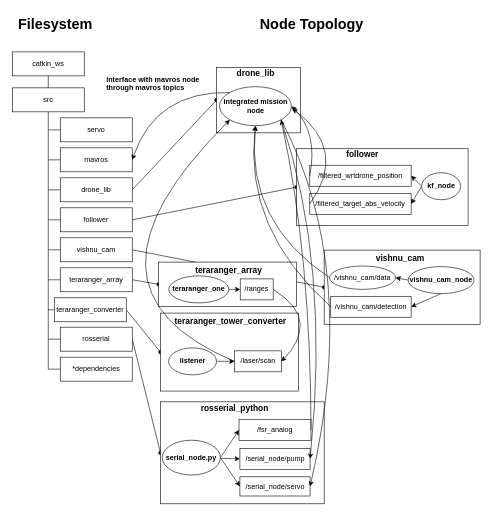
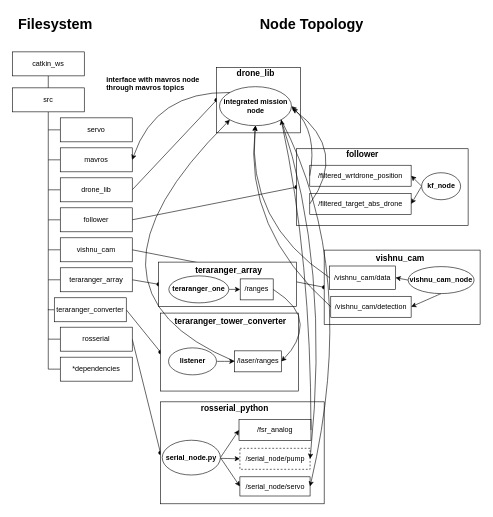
  <mxCell id="0" />
  <mxCell id="1" parent="0" />
  <mxCell id="2" style="rounded=0;orthogonalLoop=1;jettySize=auto;html=1;exitX=0.5;exitY=1;exitDx=0;exitDy=0;endArrow=none;endFill=0;entryX=0.5;entryY=0;entryDx=0;entryDy=0;fontSize=12;" edge="1" parent="1" source="3" target="5"><mxGeometry relative="1" as="geometry"><mxPoint x="80" y="146" as="targetPoint" /></mxGeometry></mxCell>
  <mxCell id="3" value="catkin_ws" style="rounded=0;whiteSpace=wrap;html=1;fontSize=12;" vertex="1" parent="1"><mxGeometry x="20" y="86" width="120" height="40" as="geometry" /></mxCell>
  <mxCell id="4" style="edgeStyle=none;rounded=0;orthogonalLoop=1;jettySize=auto;html=1;exitX=0.5;exitY=1;exitDx=0;exitDy=0;endArrow=none;endFill=0;fontSize=12;" edge="1" parent="1" source="5"><mxGeometry relative="1" as="geometry"><mxPoint x="100" y="216" as="targetPoint" /><Array as="points"><mxPoint x="80" y="216" /></Array></mxGeometry></mxCell>
  <mxCell id="5" value="src&lt;br style=&quot;font-size: 12px;&quot;&gt;" style="rounded=0;whiteSpace=wrap;html=1;fontSize=12;" vertex="1" parent="1"><mxGeometry x="20" y="146" width="120" height="40" as="geometry" /></mxCell>
  <mxCell id="6" value="servo&lt;br style=&quot;font-size: 12px;&quot;&gt;" style="rounded=0;whiteSpace=wrap;html=1;fontSize=12;" vertex="1" parent="1"><mxGeometry x="100" y="196" width="120" height="40" as="geometry" /></mxCell>
  <mxCell id="7" style="edgeStyle=none;rounded=0;orthogonalLoop=1;jettySize=auto;html=1;endArrow=none;endFill=0;entryX=0;entryY=0.5;entryDx=0;entryDy=0;fontSize=12;" edge="1" parent="1" target="8"><mxGeometry relative="1" as="geometry"><mxPoint x="100" y="276" as="targetPoint" /><mxPoint x="80" y="216" as="sourcePoint" /><Array as="points"><mxPoint x="80" y="266" /></Array></mxGeometry></mxCell>
  <mxCell id="8" value="mavros&lt;br style=&quot;font-size: 12px;&quot;&gt;" style="rounded=0;whiteSpace=wrap;html=1;fontSize=12;" vertex="1" parent="1"><mxGeometry x="100" y="246" width="120" height="40" as="geometry" /></mxCell>
  <mxCell id="9" style="edgeStyle=none;rounded=0;orthogonalLoop=1;jettySize=auto;html=1;endArrow=none;endFill=0;entryX=0;entryY=0.5;entryDx=0;entryDy=0;fontSize=12;" edge="1" parent="1" target="11"><mxGeometry relative="1" as="geometry"><mxPoint x="100" y="336" as="targetPoint" /><mxPoint x="80" y="266" as="sourcePoint" /><Array as="points"><mxPoint x="80" y="316" /></Array></mxGeometry></mxCell>
  <mxCell id="10" style="edgeStyle=none;rounded=0;orthogonalLoop=1;jettySize=auto;html=1;exitX=1;exitY=0.5;exitDx=0;exitDy=0;endArrow=oval;endFill=1;fontSize=12;entryX=0;entryY=0.5;entryDx=0;entryDy=0;" edge="1" parent="1" source="11" target="37"><mxGeometry relative="1" as="geometry"><mxPoint x="255" y="316.5" as="targetPoint" /></mxGeometry></mxCell>
  <mxCell id="11" value="drone_lib&lt;br style=&quot;font-size: 12px;&quot;&gt;" style="rounded=0;whiteSpace=wrap;html=1;fontSize=12;" vertex="1" parent="1"><mxGeometry x="100" y="296" width="120" height="40" as="geometry" /></mxCell>
  <mxCell id="12" style="edgeStyle=none;rounded=0;orthogonalLoop=1;jettySize=auto;html=1;endArrow=none;endFill=0;entryX=0;entryY=0.5;entryDx=0;entryDy=0;fontSize=12;" edge="1" parent="1" target="14"><mxGeometry relative="1" as="geometry"><mxPoint x="100" y="386" as="targetPoint" /><mxPoint x="80" y="316" as="sourcePoint" /><Array as="points"><mxPoint x="80" y="366" /></Array></mxGeometry></mxCell>
  <mxCell id="13" style="edgeStyle=none;rounded=0;orthogonalLoop=1;jettySize=auto;html=1;exitX=1;exitY=0.5;exitDx=0;exitDy=0;entryX=0;entryY=0.5;entryDx=0;entryDy=0;endArrow=oval;endFill=1;fontSize=12;" edge="1" parent="1" source="14" target="40"><mxGeometry relative="1" as="geometry" /></mxCell>
  <mxCell id="14" value="follower&lt;br style=&quot;font-size: 12px;&quot;&gt;" style="rounded=0;whiteSpace=wrap;html=1;fontSize=12;" vertex="1" parent="1"><mxGeometry x="100" y="346" width="120" height="40" as="geometry" /></mxCell>
  <mxCell id="15" style="edgeStyle=none;rounded=0;orthogonalLoop=1;jettySize=auto;html=1;endArrow=none;endFill=0;entryX=0;entryY=0.5;entryDx=0;entryDy=0;fontSize=12;" edge="1" parent="1" target="17"><mxGeometry relative="1" as="geometry"><mxPoint x="100" y="436" as="targetPoint" /><mxPoint x="80" y="366" as="sourcePoint" /><Array as="points"><mxPoint x="80" y="416" /></Array></mxGeometry></mxCell>
  <mxCell id="16" style="edgeStyle=none;rounded=0;orthogonalLoop=1;jettySize=auto;html=1;exitX=1;exitY=0.5;exitDx=0;exitDy=0;entryX=0;entryY=0.5;entryDx=0;entryDy=0;endArrow=oval;endFill=1;fontSize=12;" edge="1" parent="1" source="17" target="50"><mxGeometry relative="1" as="geometry" /></mxCell>
  <mxCell id="17" value="vishnu_cam&lt;br style=&quot;font-size: 12px;&quot;&gt;" style="rounded=0;whiteSpace=wrap;html=1;fontSize=12;" vertex="1" parent="1"><mxGeometry x="100" y="396" width="120" height="40" as="geometry" /></mxCell>
  <mxCell id="18" style="edgeStyle=none;rounded=0;orthogonalLoop=1;jettySize=auto;html=1;endArrow=none;endFill=0;entryX=0;entryY=0.5;entryDx=0;entryDy=0;fontSize=12;" edge="1" parent="1" target="20"><mxGeometry relative="1" as="geometry"><mxPoint x="100" y="486" as="targetPoint" /><mxPoint x="80" y="416" as="sourcePoint" /><Array as="points"><mxPoint x="80" y="466" /></Array></mxGeometry></mxCell>
  <mxCell id="19" style="edgeStyle=none;rounded=0;orthogonalLoop=1;jettySize=auto;html=1;exitX=1;exitY=0.5;exitDx=0;exitDy=0;entryX=0;entryY=0.5;entryDx=0;entryDy=0;endArrow=oval;endFill=1;fontSize=12;" edge="1" parent="1" source="20" target="44"><mxGeometry relative="1" as="geometry" /></mxCell>
  <mxCell id="20" value="teraranger_array&lt;br style=&quot;font-size: 12px;&quot;&gt;" style="rounded=0;whiteSpace=wrap;html=1;fontSize=12;" vertex="1" parent="1"><mxGeometry x="100" y="446" width="120" height="40" as="geometry" /></mxCell>
  <mxCell id="21" style="edgeStyle=none;rounded=0;orthogonalLoop=1;jettySize=auto;html=1;endArrow=none;endFill=0;entryX=0;entryY=0.5;entryDx=0;entryDy=0;fontSize=12;" edge="1" parent="1" target="23"><mxGeometry relative="1" as="geometry"><mxPoint x="100" y="536" as="targetPoint" /><mxPoint x="80" y="466" as="sourcePoint" /><Array as="points"><mxPoint x="80" y="516" /></Array></mxGeometry></mxCell>
  <mxCell id="22" style="edgeStyle=none;rounded=0;orthogonalLoop=1;jettySize=auto;html=1;exitX=1;exitY=0.5;exitDx=0;exitDy=0;entryX=0;entryY=0.5;entryDx=0;entryDy=0;endArrow=oval;endFill=1;fontSize=12;" edge="1" parent="1" source="23" target="47"><mxGeometry relative="1" as="geometry" /></mxCell>
  <mxCell id="23" value="teraranger_converter&lt;br style=&quot;font-size: 12px;&quot;&gt;" style="rounded=0;whiteSpace=wrap;html=1;fontSize=12;" vertex="1" parent="1"><mxGeometry x="90" y="496" width="120" height="40" as="geometry" /></mxCell>
  <mxCell id="24" style="edgeStyle=none;rounded=0;orthogonalLoop=1;jettySize=auto;html=1;endArrow=none;endFill=0;entryX=0;entryY=0.5;entryDx=0;entryDy=0;fontSize=12;" edge="1" parent="1" target="26"><mxGeometry relative="1" as="geometry"><mxPoint x="100" y="585" as="targetPoint" /><mxPoint x="80" y="515" as="sourcePoint" /><Array as="points"><mxPoint x="80" y="565" /></Array></mxGeometry></mxCell>
  <mxCell id="25" style="edgeStyle=none;rounded=0;orthogonalLoop=1;jettySize=auto;html=1;exitX=1;exitY=0.5;exitDx=0;exitDy=0;endArrow=oval;endFill=1;fontSize=12;entryX=0;entryY=0.5;entryDx=0;entryDy=0;" edge="1" parent="1" source="26" target="29"><mxGeometry relative="1" as="geometry"><mxPoint x="280" y="565.5" as="targetPoint" /></mxGeometry></mxCell>
  <mxCell id="26" value="rosserial&lt;br style=&quot;font-size: 12px;&quot;&gt;" style="rounded=0;whiteSpace=wrap;html=1;fontSize=12;" vertex="1" parent="1"><mxGeometry x="100" y="545" width="120" height="40" as="geometry" /></mxCell>
  <mxCell id="27" style="edgeStyle=none;rounded=0;orthogonalLoop=1;jettySize=auto;html=1;endArrow=none;endFill=0;entryX=0;entryY=0.5;entryDx=0;entryDy=0;fontSize=12;" edge="1" parent="1" target="28"><mxGeometry relative="1" as="geometry"><mxPoint x="100" y="635" as="targetPoint" /><mxPoint x="80" y="565" as="sourcePoint" /><Array as="points"><mxPoint x="80" y="615" /></Array></mxGeometry></mxCell>
  <mxCell id="28" value="*dependencies&lt;br style=&quot;font-size: 12px&quot;&gt;" style="rounded=0;whiteSpace=wrap;html=1;fontSize=12;" vertex="1" parent="1"><mxGeometry x="100" y="595" width="120" height="40" as="geometry" /></mxCell>
  <mxCell id="29" value="" style="rounded=0;whiteSpace=wrap;html=1;fontSize=12;" vertex="1" parent="1"><mxGeometry x="267" y="669.5" width="273" height="170" as="geometry" /></mxCell>
  <mxCell id="30" value="&lt;h1&gt;Filesystem&lt;/h1&gt;" style="text;html=1;strokeColor=none;fillColor=none;spacing=5;spacingTop=-20;whiteSpace=wrap;overflow=hidden;rounded=0;fontSize=12;" vertex="1" parent="1"><mxGeometry x="25" y="20.5" width="150" height="40" as="geometry" /></mxCell>
  <mxCell id="31" value="&lt;h1&gt;Node Topology&lt;/h1&gt;" style="text;html=1;strokeColor=none;fillColor=none;spacing=5;spacingTop=-20;whiteSpace=wrap;overflow=hidden;rounded=0;fontSize=12;" vertex="1" parent="1"><mxGeometry x="427.5" y="20.5" width="222" height="40" as="geometry" /></mxCell>
  <mxCell id="32" value="&lt;b&gt;&lt;font style=&quot;font-size: 14px&quot;&gt;rosserial_python&lt;/font&gt;&lt;/b&gt;" style="text;html=1;strokeColor=none;fillColor=none;align=center;verticalAlign=middle;whiteSpace=wrap;rounded=0;fontSize=12;" vertex="1" parent="1"><mxGeometry x="370.5" y="669.5" width="40" height="20" as="geometry" /></mxCell>
  <mxCell id="33" value="/fsr_analog" style="rounded=0;whiteSpace=wrap;html=1;fontSize=12;" vertex="1" parent="1"><mxGeometry x="398" y="699" width="120" height="35" as="geometry" /></mxCell>
  <mxCell id="34" style="edgeStyle=none;curved=1;orthogonalLoop=1;jettySize=auto;html=1;exitX=0;exitY=0.5;exitDx=0;exitDy=0;startArrow=classic;startFill=1;endArrow=none;endFill=0;strokeColor=#000000;fontSize=12;" edge="1" parent="1" source="35" target="67"><mxGeometry relative="1" as="geometry" /></mxCell>
- <mxCell id="35" value="/serial_node/pump" style="rounded=0;whiteSpace=wrap;html=1;fontSize=12;" vertex="1" parent="1"><mxGeometry x="399.5" y="747" width="117" height="35" as="geometry" /></mxCell>
+ <mxCell id="35" value="/serial_node/pump" style="rounded=0;whiteSpace=wrap;html=1;fontSize=12;dashed=1;" vertex="1" parent="1"><mxGeometry x="399.5" y="747" width="117" height="35" as="geometry" /></mxCell>
  <mxCell id="36" value="/serial_node/servo" style="rounded=0;whiteSpace=wrap;html=1;fontSize=12;" vertex="1" parent="1"><mxGeometry x="399.5" y="794.5" width="117" height="32" as="geometry" /></mxCell>
  <mxCell id="37" value="" style="rounded=0;whiteSpace=wrap;html=1;fontSize=12;" vertex="1" parent="1"><mxGeometry x="360.5" y="112" width="140" height="109" as="geometry" /></mxCell>
  <mxCell id="38" value="&lt;b&gt;&lt;font style=&quot;font-size: 14px&quot;&gt;drone_lib&lt;/font&gt;&lt;/b&gt;" style="text;html=1;strokeColor=none;fillColor=none;align=center;verticalAlign=middle;whiteSpace=wrap;rounded=0;fontSize=12;" vertex="1" parent="1"><mxGeometry x="405.5" y="111.5" width="40" height="20" as="geometry" /></mxCell>
  <mxCell id="39" value="&lt;b&gt;integrated mission&lt;br&gt;node&lt;br&gt;&lt;/b&gt;" style="ellipse;whiteSpace=wrap;html=1;fontSize=12;" vertex="1" parent="1"><mxGeometry x="365.5" y="144" width="120" height="65" as="geometry" /></mxCell>
  <mxCell id="40" value="" style="rounded=0;whiteSpace=wrap;html=1;fontSize=12;" vertex="1" parent="1"><mxGeometry x="494" y="247.5" width="286" height="128" as="geometry" /></mxCell>
  <mxCell id="41" value="&lt;b&gt;&lt;font style=&quot;font-size: 14px&quot;&gt;follower&lt;/font&gt;&lt;/b&gt;" style="text;html=1;strokeColor=none;fillColor=none;align=center;verticalAlign=middle;whiteSpace=wrap;rounded=0;fontSize=12;" vertex="1" parent="1"><mxGeometry x="584" y="246" width="40" height="20" as="geometry" /></mxCell>
  <mxCell id="42" value="/filtered_wrtdrone_position" style="rounded=0;whiteSpace=wrap;html=1;fontSize=12;" vertex="1" parent="1"><mxGeometry x="516" y="275" width="169" height="35" as="geometry" /></mxCell>
- <mxCell id="43" value="/filtered_target_abs_velocity" style="rounded=0;whiteSpace=wrap;html=1;fontSize=12;" vertex="1" parent="1"><mxGeometry x="516" y="322" width="169" height="35" as="geometry" /></mxCell>
+ <mxCell id="43" value="/filtered_target_abs_drone" style="rounded=0;whiteSpace=wrap;html=1;fontSize=12;" vertex="1" parent="1"><mxGeometry x="516" y="322" width="169" height="35" as="geometry" /></mxCell>
  <mxCell id="44" value="" style="rounded=0;whiteSpace=wrap;html=1;fontSize=12;" vertex="1" parent="1"><mxGeometry x="264" y="436.5" width="230" height="74" as="geometry" /></mxCell>
  <mxCell id="45" value="&lt;b&gt;&lt;font style=&quot;font-size: 14px&quot;&gt;teraranger_array&lt;/font&gt;&lt;/b&gt;" style="text;html=1;strokeColor=none;fillColor=none;align=center;verticalAlign=middle;whiteSpace=wrap;rounded=0;fontSize=12;" vertex="1" parent="1"><mxGeometry x="360.5" y="440.5" width="40" height="20" as="geometry" /></mxCell>
  <mxCell id="46" value="/ranges" style="rounded=0;whiteSpace=wrap;html=1;fontSize=12;" vertex="1" parent="1"><mxGeometry x="400" y="464.5" width="55" height="35" as="geometry" /></mxCell>
  <mxCell id="47" value="" style="rounded=0;whiteSpace=wrap;html=1;fontSize=12;" vertex="1" parent="1"><mxGeometry x="267" y="521.5" width="230" height="130" as="geometry" /></mxCell>
  <mxCell id="48" value="&lt;b&gt;&lt;font style=&quot;font-size: 14px&quot;&gt;teraranger_tower_converter&lt;/font&gt;&lt;/b&gt;" style="text;html=1;strokeColor=none;fillColor=none;align=center;verticalAlign=middle;whiteSpace=wrap;rounded=0;fontSize=12;" vertex="1" parent="1"><mxGeometry x="363.5" y="525" width="40" height="20" as="geometry" /></mxCell>
- <mxCell id="49" value="/laser/scan" style="rounded=0;whiteSpace=wrap;html=1;fontSize=12;" vertex="1" parent="1"><mxGeometry x="390.5" y="584.5" width="78" height="35" as="geometry" /></mxCell>
+ <mxCell id="49" value="/laser/ranges" style="rounded=0;whiteSpace=wrap;html=1;fontSize=12;" vertex="1" parent="1"><mxGeometry x="390.5" y="584.5" width="78" height="35" as="geometry" /></mxCell>
  <mxCell id="50" value="" style="rounded=0;whiteSpace=wrap;html=1;fontSize=12;" vertex="1" parent="1"><mxGeometry x="540" y="416.5" width="260" height="124" as="geometry" /></mxCell>
  <mxCell id="51" value="&lt;b&gt;&lt;font style=&quot;font-size: 14px&quot;&gt;vishnu_cam&lt;/font&gt;&lt;/b&gt;" style="text;html=1;strokeColor=none;fillColor=none;align=center;verticalAlign=middle;whiteSpace=wrap;rounded=0;fontSize=12;" vertex="1" parent="1"><mxGeometry x="646.5" y="419.5" width="40" height="20" as="geometry" /></mxCell>
- <mxCell id="52" value="/vishnu_cam/data" style="ellipse;whiteSpace=wrap;html=1;fontSize=12;" vertex="1" parent="1"><mxGeometry x="549" y="443" width="110" height="39" as="geometry" /></mxCell>
+ <mxCell id="52" value="/vishnu_cam/data" style="rounded=0;whiteSpace=wrap;html=1;fontSize=12;" vertex="1" parent="1"><mxGeometry x="549" y="443" width="110" height="39" as="geometry" /></mxCell>
  <mxCell id="53" value="/vishnu_cam/detection" style="rounded=0;whiteSpace=wrap;html=1;fontSize=12;" vertex="1" parent="1"><mxGeometry x="551" y="493.5" width="134" height="35" as="geometry" /></mxCell>
  <mxCell id="54" value="" style="curved=1;endArrow=classic;html=1;fontSize=12;entryX=1;entryY=0.5;entryDx=0;entryDy=0;exitX=0;exitY=0;exitDx=0;exitDy=0;" edge="1" parent="1" source="39" target="8"><mxGeometry width="50" height="50" relative="1" as="geometry"><mxPoint x="309" y="151.5" as="sourcePoint" /><mxPoint x="259" y="201.5" as="targetPoint" /><Array as="points"><mxPoint x="259" y="151.5" /></Array></mxGeometry></mxCell>
  <mxCell id="55" style="edgeStyle=none;orthogonalLoop=1;jettySize=auto;html=1;exitX=1;exitY=0.5;exitDx=0;exitDy=0;entryX=0;entryY=0.5;entryDx=0;entryDy=0;endArrow=none;endFill=0;fontSize=12;strokeColor=#000000;curved=1;startArrow=classic;startFill=1;" edge="1" parent="1" source="39" target="42"><mxGeometry relative="1" as="geometry"><Array as="points"><mxPoint x="530" y="220.5" /></Array></mxGeometry></mxCell>
  <mxCell id="56" style="edgeStyle=none;orthogonalLoop=1;jettySize=auto;html=1;entryX=0;entryY=0.5;entryDx=0;entryDy=0;endArrow=none;endFill=0;fontSize=12;strokeColor=#000000;curved=1;startArrow=classic;startFill=1;" edge="1" parent="1" target="43"><mxGeometry relative="1" as="geometry"><mxPoint x="487" y="180.5" as="sourcePoint" /><mxPoint x="517" y="336" as="targetPoint" /><Array as="points"><mxPoint x="580" y="250.5" /></Array></mxGeometry></mxCell>
  <mxCell id="57" style="edgeStyle=none;orthogonalLoop=1;jettySize=auto;html=1;exitX=0.5;exitY=1;exitDx=0;exitDy=0;entryX=0;entryY=0.5;entryDx=0;entryDy=0;endArrow=none;endFill=0;fontSize=12;strokeColor=#000000;curved=1;startArrow=classic;startFill=1;" edge="1" parent="1" source="39" target="52"><mxGeometry relative="1" as="geometry"><mxPoint x="450" y="324" as="sourcePoint" /><mxPoint x="480" y="440" as="targetPoint" /><Array as="points"><mxPoint x="410" y="370.5" /></Array></mxGeometry></mxCell>
  <mxCell id="58" style="edgeStyle=none;orthogonalLoop=1;jettySize=auto;html=1;exitX=0.5;exitY=1;exitDx=0;exitDy=0;entryX=0;entryY=0.5;entryDx=0;entryDy=0;endArrow=none;endFill=0;fontSize=12;strokeColor=#000000;curved=1;startArrow=classic;startFill=1;" edge="1" parent="1" source="39" target="53"><mxGeometry relative="1" as="geometry"><mxPoint x="421.5" y="220" as="sourcePoint" /><mxPoint x="526.5" y="472" as="targetPoint" /><Array as="points"><mxPoint x="405.5" y="381" /></Array></mxGeometry></mxCell>
  <mxCell id="59" style="edgeStyle=none;orthogonalLoop=1;jettySize=auto;html=1;exitX=1;exitY=0.5;exitDx=0;exitDy=0;entryX=1;entryY=0.5;entryDx=0;entryDy=0;endArrow=classic;endFill=1;fontSize=12;strokeColor=#000000;curved=1;startArrow=none;startFill=0;" edge="1" parent="1" source="46" target="49"><mxGeometry relative="1" as="geometry"><mxPoint x="504" y="430" as="sourcePoint" /><mxPoint x="609" y="682" as="targetPoint" /><Array as="points"><mxPoint x="500" y="510.5" /><mxPoint x="500" y="570.5" /></Array></mxGeometry></mxCell>
  <mxCell id="60" style="edgeStyle=none;orthogonalLoop=1;jettySize=auto;html=1;exitX=0;exitY=1;exitDx=0;exitDy=0;entryX=0;entryY=0.5;entryDx=0;entryDy=0;endArrow=none;endFill=0;fontSize=12;strokeColor=#000000;curved=1;startArrow=classic;startFill=1;" edge="1" parent="1" source="39" target="49"><mxGeometry relative="1" as="geometry"><mxPoint x="456" y="239.5" as="sourcePoint" /><mxPoint x="561" y="491.5" as="targetPoint" /><Array as="points"><mxPoint x="100" y="480.5" /></Array></mxGeometry></mxCell>
  <mxCell id="61" style="edgeStyle=none;orthogonalLoop=1;jettySize=auto;html=1;exitX=1;exitY=1;exitDx=0;exitDy=0;entryX=1;entryY=0.5;entryDx=0;entryDy=0;endArrow=none;endFill=0;fontSize=12;strokeColor=#000000;curved=1;startArrow=classic;startFill=1;" edge="1" parent="1" source="39" target="33"><mxGeometry relative="1" as="geometry"><mxPoint x="466" y="249.5" as="sourcePoint" /><mxPoint x="571" y="501.5" as="targetPoint" /><Array as="points"><mxPoint x="518" y="430.5" /></Array></mxGeometry></mxCell>
  <mxCell id="62" style="edgeStyle=none;orthogonalLoop=1;jettySize=auto;html=1;exitX=1;exitY=1;exitDx=0;exitDy=0;entryX=1;entryY=0.5;entryDx=0;entryDy=0;endArrow=classic;endFill=1;fontSize=12;strokeColor=#000000;curved=1;startArrow=none;startFill=0;" edge="1" parent="1" source="39" target="35"><mxGeometry relative="1" as="geometry"><mxPoint x="478" y="209.5" as="sourcePoint" /><mxPoint x="419" y="662.5" as="targetPoint" /><Array as="points"><mxPoint x="550" y="440.5" /></Array></mxGeometry></mxCell>
  <mxCell id="63" style="edgeStyle=none;orthogonalLoop=1;jettySize=auto;html=1;entryX=1;entryY=0.5;entryDx=0;entryDy=0;endArrow=classic;endFill=1;fontSize=12;strokeColor=#000000;curved=1;startArrow=none;startFill=0;exitX=1;exitY=1;exitDx=0;exitDy=0;" edge="1" parent="1" source="39" target="36"><mxGeometry relative="1" as="geometry"><mxPoint x="470" y="200.5" as="sourcePoint" /><mxPoint x="417" y="710.5" as="targetPoint" /><Array as="points"><mxPoint x="600" y="450.5" /></Array></mxGeometry></mxCell>
  <mxCell id="64" value="&lt;b&gt;interface with mavros node&lt;br&gt;through mavros topics&lt;/b&gt;" style="text;html=1;resizable=0;points=[];autosize=1;align=left;verticalAlign=top;spacingTop=-4;fontSize=12;" vertex="1" parent="1"><mxGeometry x="175" y="121.5" width="170" height="30" as="geometry" /></mxCell>
  <mxCell id="65" style="edgeStyle=none;curved=1;orthogonalLoop=1;jettySize=auto;html=1;exitX=1;exitY=0.5;exitDx=0;exitDy=0;entryX=0;entryY=0.5;entryDx=0;entryDy=0;startArrow=none;startFill=0;endArrow=classic;endFill=1;strokeColor=#000000;fontSize=12;" edge="1" parent="1" source="67" target="33"><mxGeometry relative="1" as="geometry" /></mxCell>
  <mxCell id="66" style="edgeStyle=none;curved=1;orthogonalLoop=1;jettySize=auto;html=1;exitX=1;exitY=0.5;exitDx=0;exitDy=0;entryX=0;entryY=0.5;entryDx=0;entryDy=0;startArrow=none;startFill=0;endArrow=classic;endFill=1;strokeColor=#000000;fontSize=12;" edge="1" parent="1" source="67" target="36"><mxGeometry relative="1" as="geometry" /></mxCell>
  <mxCell id="67" value="&lt;b&gt;serial_node.py&lt;br&gt;&lt;/b&gt;" style="ellipse;whiteSpace=wrap;html=1;fontSize=12;" vertex="1" parent="1"><mxGeometry x="270" y="733.5" width="97" height="58" as="geometry" /></mxCell>
  <mxCell id="68" style="edgeStyle=none;curved=1;orthogonalLoop=1;jettySize=auto;html=1;exitX=1;exitY=0.5;exitDx=0;exitDy=0;entryX=0;entryY=0.5;entryDx=0;entryDy=0;startArrow=none;startFill=0;endArrow=classic;endFill=1;strokeColor=#000000;fontSize=12;" edge="1" parent="1" source="69" target="49"><mxGeometry relative="1" as="geometry" /></mxCell>
  <mxCell id="69" value="&lt;b&gt;listener&lt;br&gt;&lt;/b&gt;" style="ellipse;whiteSpace=wrap;html=1;fontSize=12;" vertex="1" parent="1"><mxGeometry x="280.5" y="579.5" width="80" height="45" as="geometry" /></mxCell>
  <mxCell id="70" style="edgeStyle=none;curved=1;orthogonalLoop=1;jettySize=auto;html=1;exitX=1;exitY=0.5;exitDx=0;exitDy=0;entryX=0;entryY=0.5;entryDx=0;entryDy=0;startArrow=none;startFill=0;endArrow=classic;endFill=1;strokeColor=#000000;fontSize=12;" edge="1" parent="1" source="71" target="46"><mxGeometry relative="1" as="geometry" /></mxCell>
  <mxCell id="71" value="&lt;b&gt;teraranger_one&lt;br&gt;&lt;/b&gt;" style="ellipse;whiteSpace=wrap;html=1;fontSize=12;" vertex="1" parent="1"><mxGeometry x="281" y="459.5" width="100" height="45" as="geometry" /></mxCell>
  <mxCell id="72" style="edgeStyle=none;curved=1;orthogonalLoop=1;jettySize=auto;html=1;exitX=0;exitY=0.5;exitDx=0;exitDy=0;entryX=1;entryY=0.5;entryDx=0;entryDy=0;startArrow=none;startFill=0;endArrow=classic;endFill=1;strokeColor=#000000;fontSize=12;" edge="1" parent="1" source="74" target="52"><mxGeometry relative="1" as="geometry" /></mxCell>
  <mxCell id="73" style="edgeStyle=none;curved=1;orthogonalLoop=1;jettySize=auto;html=1;exitX=0.5;exitY=1;exitDx=0;exitDy=0;entryX=1;entryY=0.5;entryDx=0;entryDy=0;startArrow=none;startFill=0;endArrow=classic;endFill=1;strokeColor=#000000;fontSize=12;" edge="1" parent="1" source="74" target="53"><mxGeometry relative="1" as="geometry" /></mxCell>
  <mxCell id="74" value="&lt;b&gt;vishnu_cam_node&lt;br&gt;&lt;/b&gt;" style="ellipse;whiteSpace=wrap;html=1;fontSize=12;" vertex="1" parent="1"><mxGeometry x="680" y="444" width="110" height="45" as="geometry" /></mxCell>
  <mxCell id="75" style="edgeStyle=none;curved=1;orthogonalLoop=1;jettySize=auto;html=1;exitX=0;exitY=0.5;exitDx=0;exitDy=0;entryX=1;entryY=0.5;entryDx=0;entryDy=0;startArrow=none;startFill=0;endArrow=classic;endFill=1;strokeColor=#000000;fontSize=12;" edge="1" parent="1" source="77" target="42"><mxGeometry relative="1" as="geometry" /></mxCell>
  <mxCell id="76" style="edgeStyle=none;curved=1;orthogonalLoop=1;jettySize=auto;html=1;exitX=0;exitY=0.5;exitDx=0;exitDy=0;entryX=1;entryY=0.5;entryDx=0;entryDy=0;startArrow=none;startFill=0;endArrow=classic;endFill=1;strokeColor=#000000;fontSize=12;" edge="1" parent="1" source="77" target="43"><mxGeometry relative="1" as="geometry" /></mxCell>
  <mxCell id="77" value="&lt;b&gt;kf_node&lt;br&gt;&lt;/b&gt;" style="ellipse;whiteSpace=wrap;html=1;fontSize=12;" vertex="1" parent="1"><mxGeometry x="702.5" y="287.5" width="65" height="45" as="geometry" /></mxCell>
